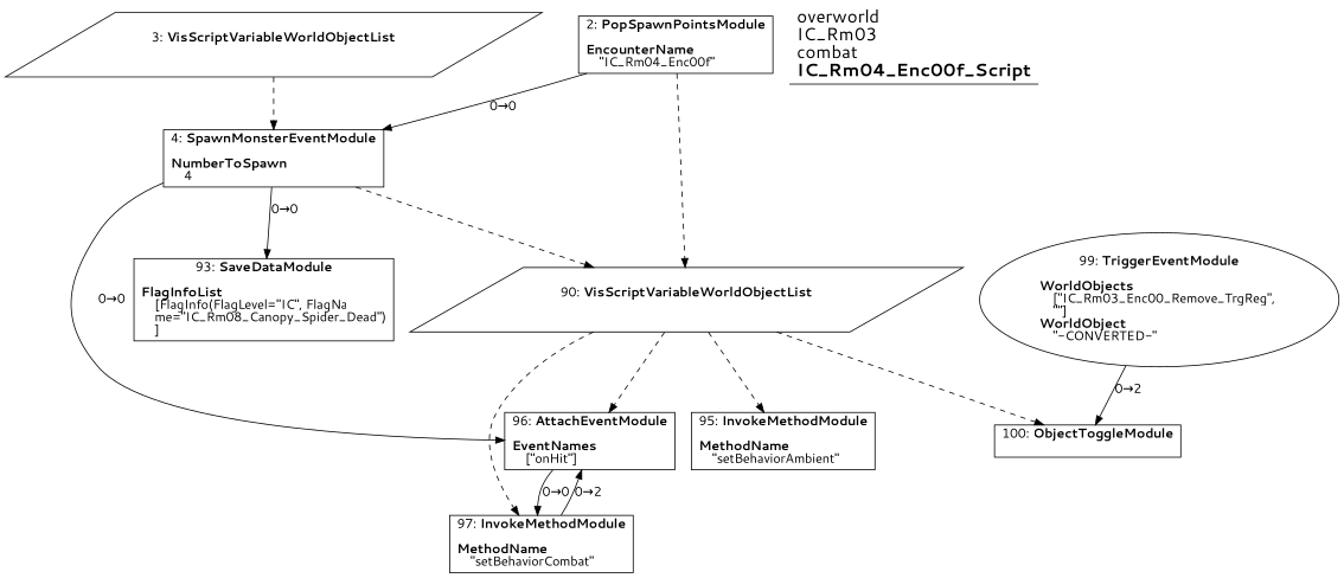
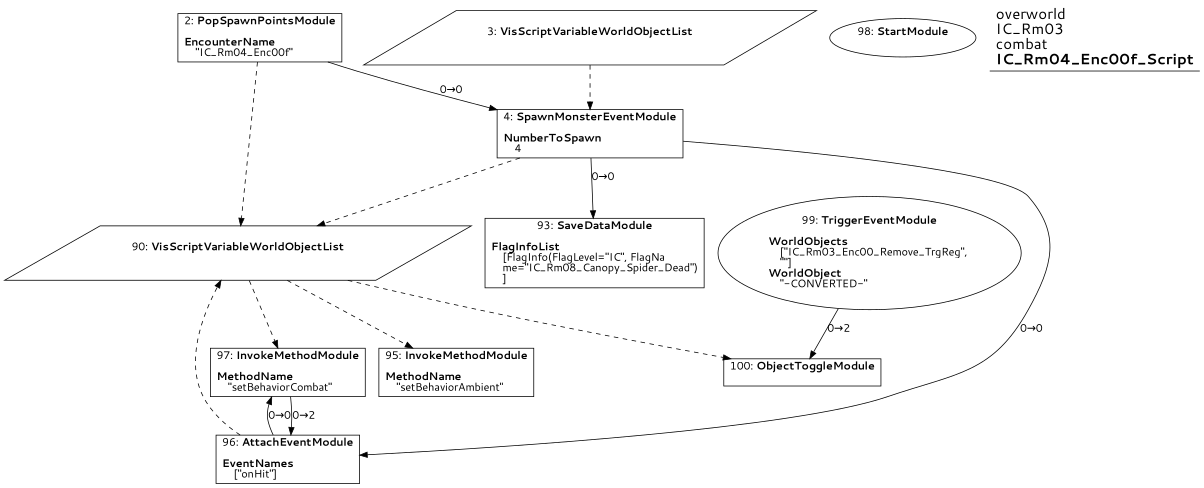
  digraph {
    fontname="Segoe UI"
    splines=spline
    node [fontname="Segoe UI" shape=box]
    edge [fontname="Segoe UI" style=dashed]
    n1 [label=<2: <b>PopSpawnPointsModule</b><br/><br/><b>EncounterName</b><br align="left"/>    &quot;IC_Rm04_Enc00f&quot;<br align="left"/>>]
    n2 [label=<4: <b>SpawnMonsterEventModule</b><br/><br/><b>NumberToSpawn</b><br align="left"/>    4<br align="left"/>>]
    n3 [label=<90: <b>VisScriptVariableWorldObjectList</b><br/><br/>> shape=parallelogram]
    n4 [label=<93: <b>SaveDataModule</b><br/><br/><b>FlagInfoList</b><br align="left"/>    [FlagInfo(FlagLevel=&quot;IC&quot;, FlagNa<br align="left"/>    me=&quot;IC_Rm08_Canopy_Spider_Dead&quot;)<br align="left"/>    ]<br align="left"/>>]
    n5 [label=<96: <b>AttachEventModule</b><br/><br/><b>EventNames</b><br align="left"/>    [&quot;onHit&quot;]<br align="left"/>>]
    n6 [label=<3: <b>VisScriptVariableWorldObjectList</b><br/><br/>> shape=parallelogram]
    n7 [label=<97: <b>InvokeMethodModule</b><br/><br/><b>MethodName</b><br align="left"/>    &quot;setBehaviorCombat&quot;<br align="left"/>>]
    n8 [label=<95: <b>InvokeMethodModule</b><br/><br/><b>MethodName</b><br align="left"/>    &quot;setBehaviorAmbient&quot;<br align="left"/>>]
    n9 [label=<100: <b>ObjectToggleModule</b><br/><br/>>]
+   n10 [label=<98: <b>StartModule</b><br/><br/>> shape=oval]
    n11 [label=<99: <b>TriggerEventModule</b><br/><br/><b>WorldObjects</b><br align="left"/>    [&quot;IC_Rm03_Enc00_Remove_TrgReg&quot;, <br align="left"/>    &quot;&quot;]<br align="left"/><b>WorldObject</b><br align="left"/>    &quot;-CONVERTED-&quot;<br align="left"/>> shape=oval]
    n12 [label=<<font point-size="20">overworld<br align="left"/>IC_Rm03<br align="left"/>combat<br align="left"/><b>IC_Rm04_Enc00f_Script</b><br align="left"/></font>> shape=underline]
    n1 -> n2 [label="0→0" style=""]
    n1 -> n3
    n2 -> n3
    n2 -> n4 [label="0→0" style=""]
    n2 -> n5 [label="0→0" style=""]
-   n3 -> n5
+   n5 -> n3
    n3 -> n7
    n3 -> n8
    n3 -> n9
    n5 -> n7 [label="0→0" style=""]
    n6 -> n2
    n7 -> n5 [label="0→2" style=""]
    n11 -> n9 [label="0→2" style=""]
  }
